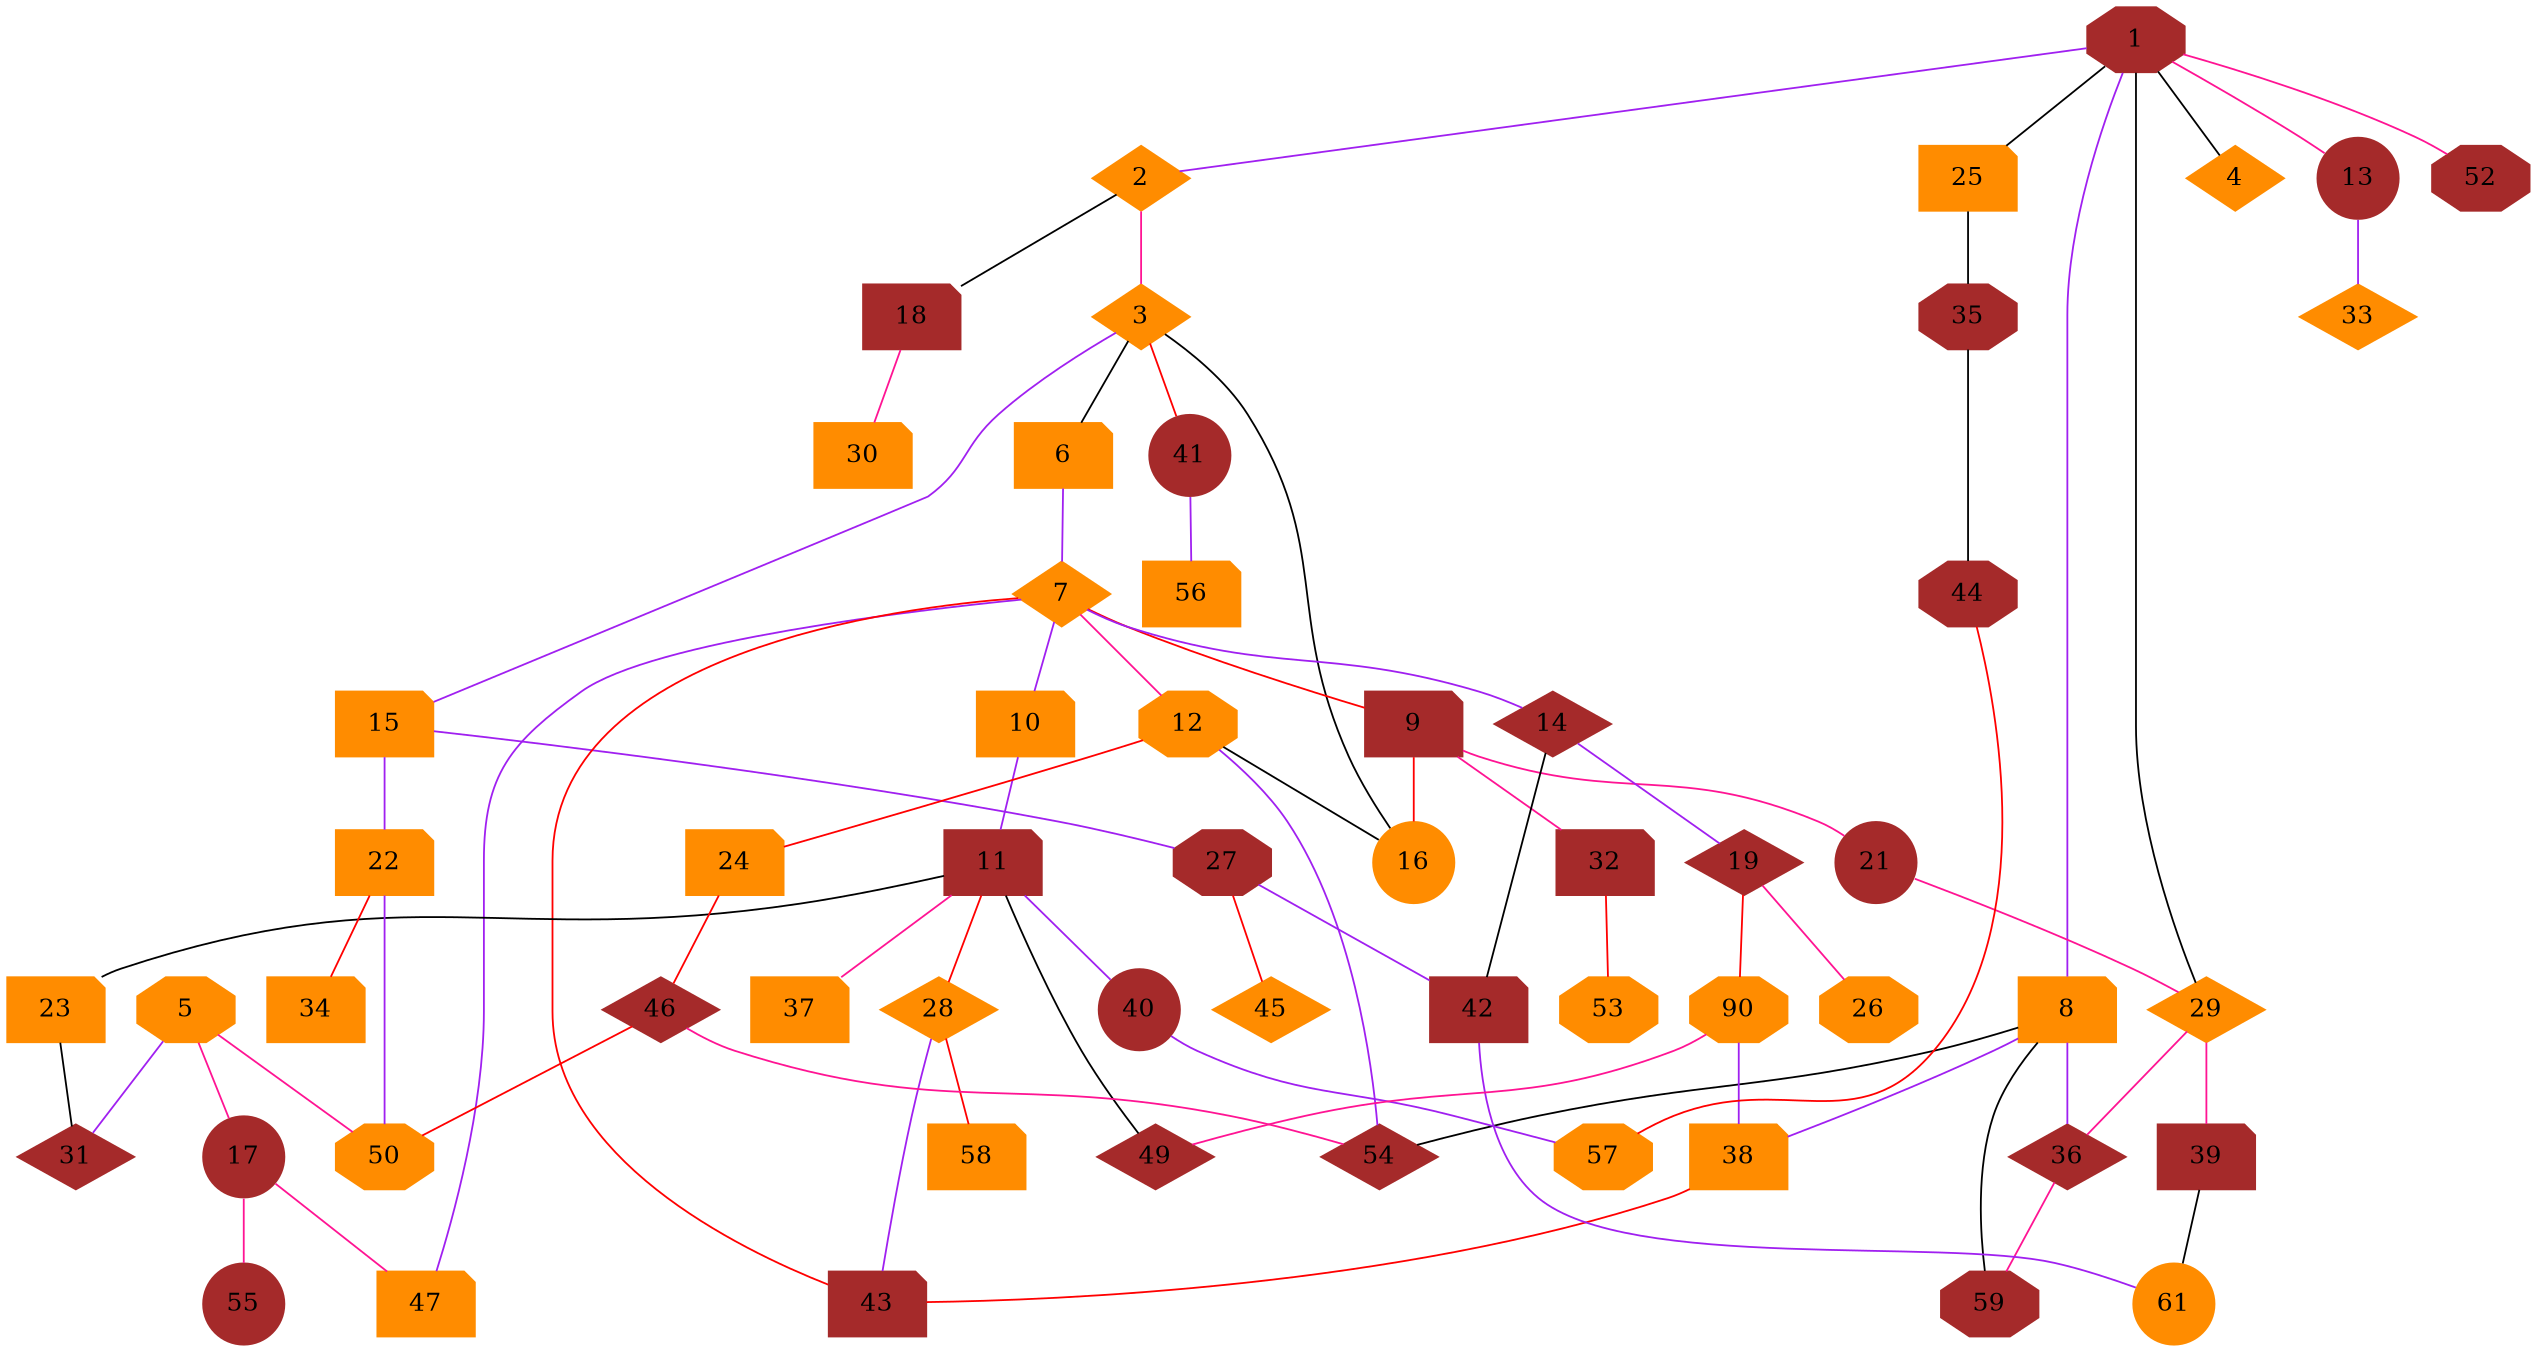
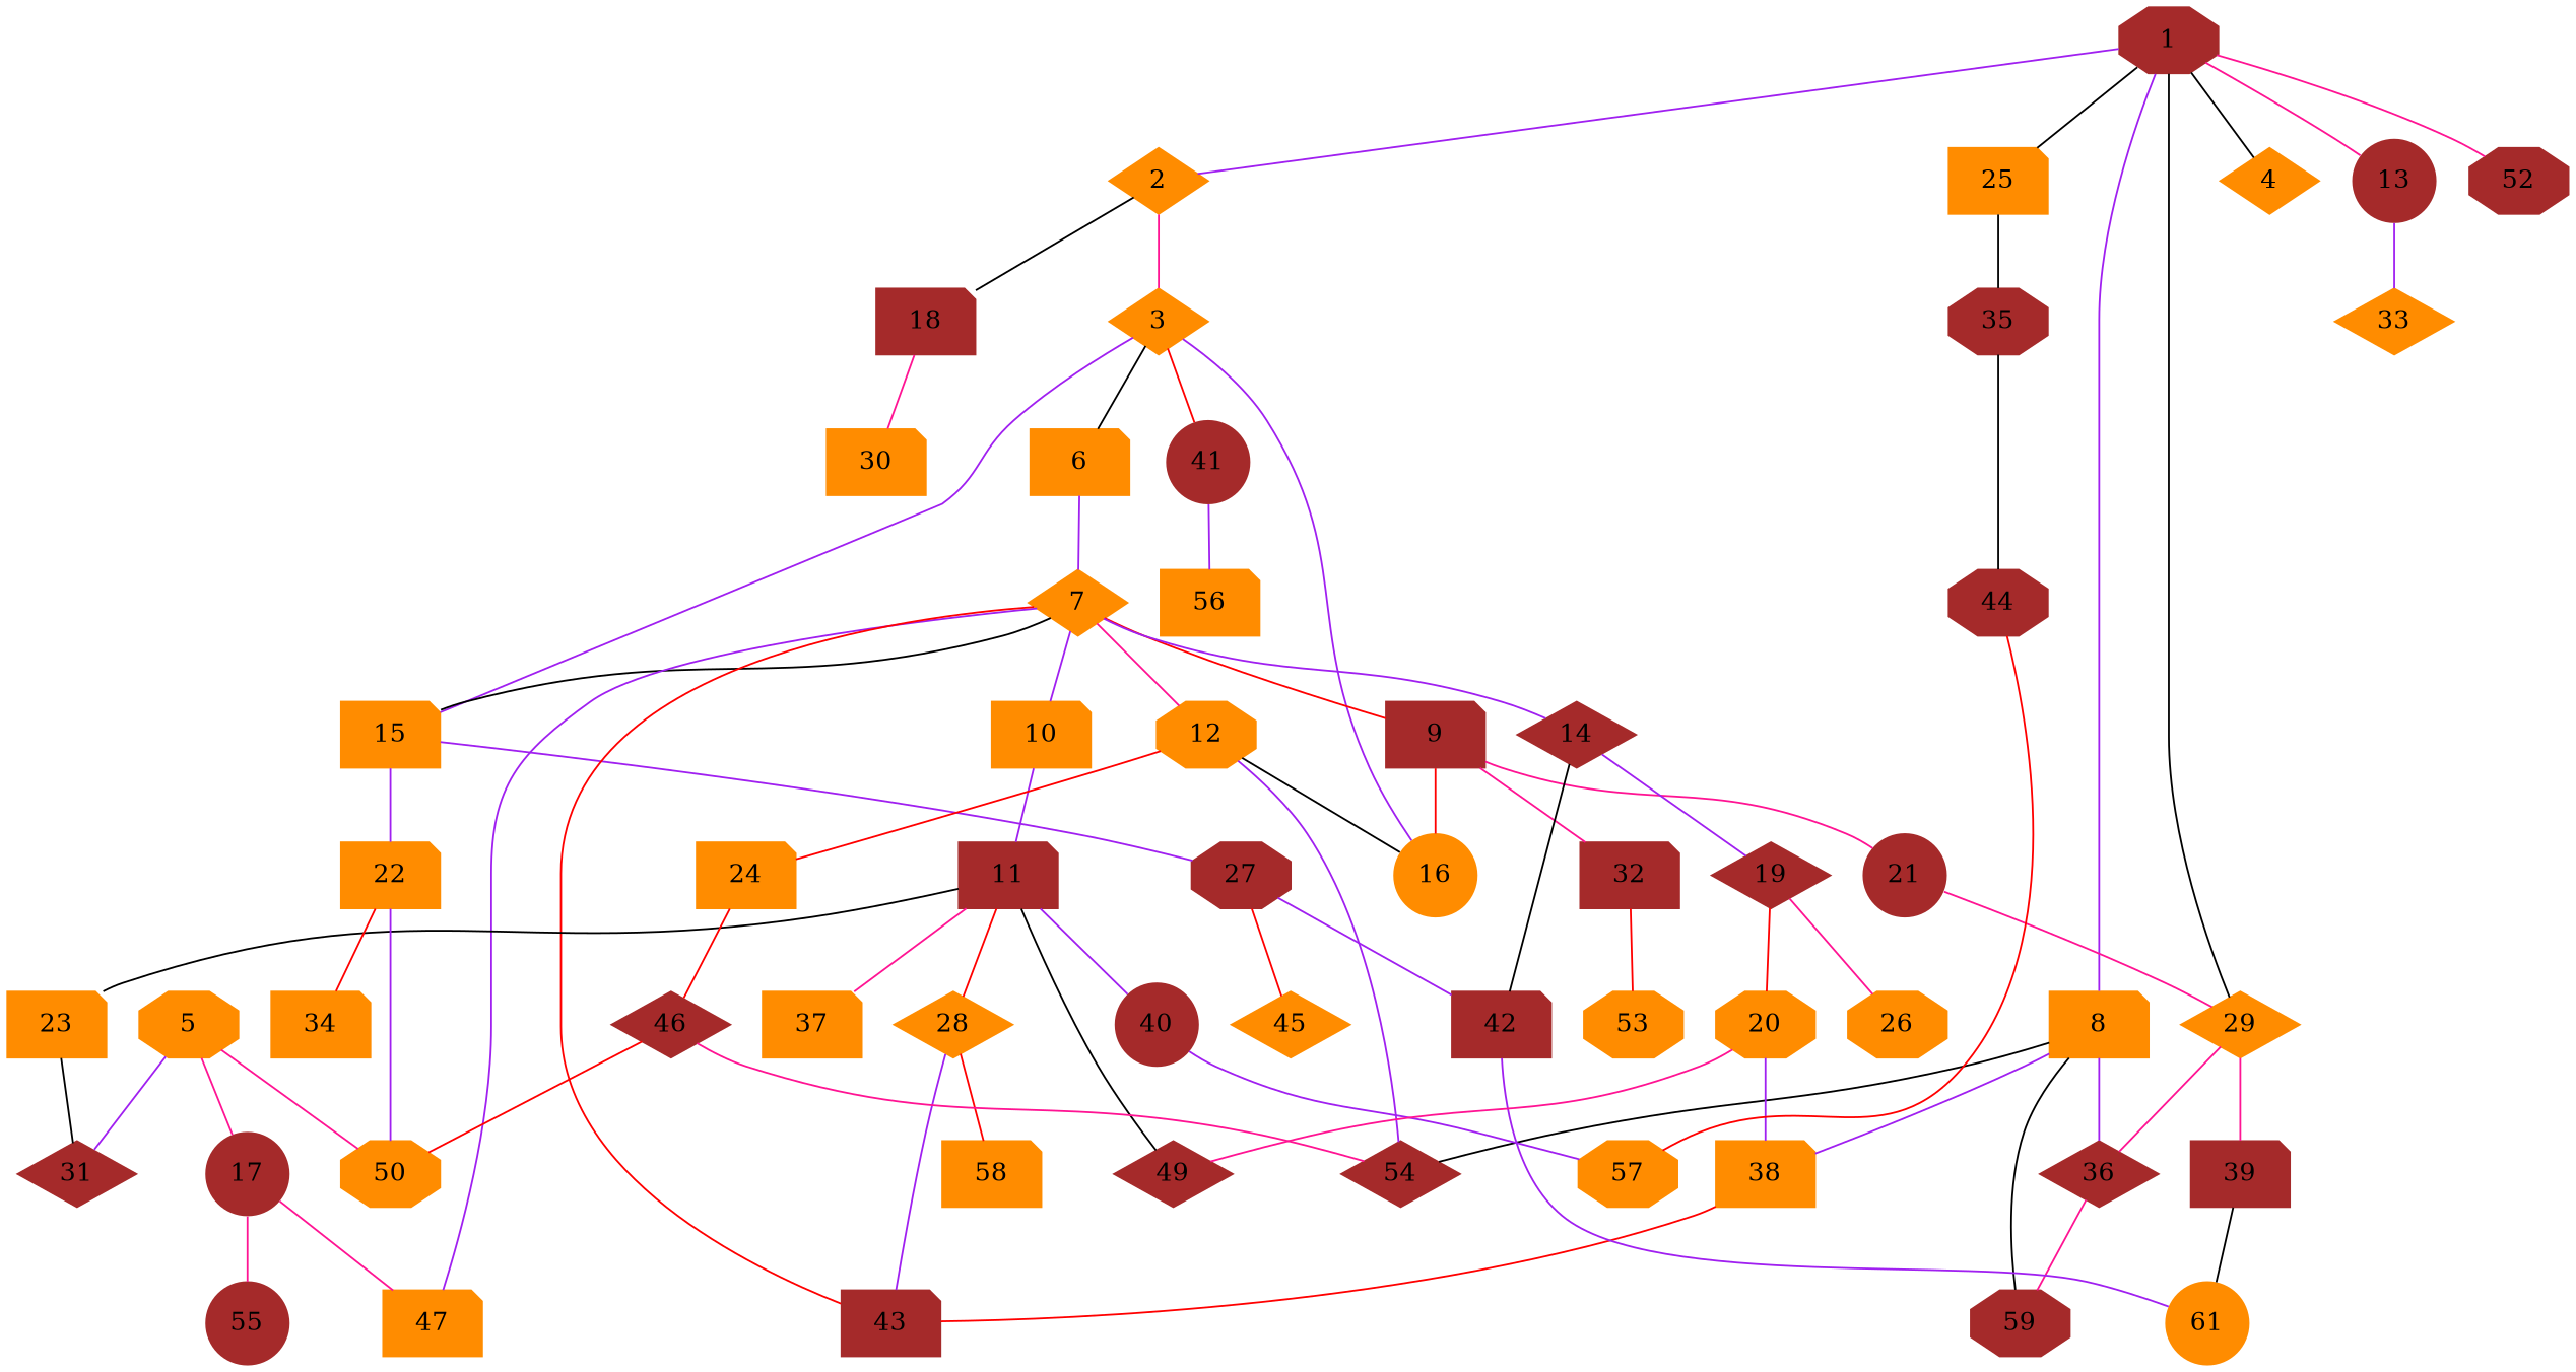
  graph {
    node [color=darkorange shape=note style=filled]
    edge [color=purple]
    1 [color=brown shape=octagon]
    2 [shape=diamond]
    4 [shape=diamond]
    8
    13 [color=brown shape=circle]
    25
    29 [shape=diamond]
    52 [color=brown shape=octagon]
    3 [shape=diamond]
    18 [color=brown]
    36 [color=brown shape=diamond]
    38
    54 [color=brown shape=diamond]
    59 [color=brown shape=octagon]
    33 [shape=diamond]
    35 [color=brown shape=octagon]
    39 [color=brown]
    6
    16 [shape=circle]
    41 [color=brown shape=circle]
    15
    30
    5 [shape=octagon]
    17 [color=brown shape=circle]
    31 [color=brown shape=diamond]
    50 [shape=octagon]
    7 [shape=diamond]
    56
    47
    55 [color=brown shape=circle]
    9 [color=brown]
    10
    12 [shape=octagon]
    14 [color=brown shape=diamond]
    43 [color=brown]
    21 [color=brown shape=circle]
    32 [color=brown]
    11 [color=brown]
    24
    19 [color=brown shape=diamond]
    42 [color=brown]
    22
    27 [color=brown shape=octagon]
    53 [shape=octagon]
    23
    28 [shape=diamond]
    37
    40 [color=brown shape=circle]
    49 [color=brown shape=diamond]
    58
    57 [shape=octagon]
    46 [color=brown shape=diamond]
-   20 [shape=octagon label=90]
+   20 [shape=octagon]
    26 [shape=octagon]
    n55 [label=61 shape=circle]
    34
    45 [shape=diamond]
    44 [color=brown shape=octagon]
    1 -- 2
    1 -- 4 [color=black]
    1 -- 8
    1 -- 13 [color=deeppink]
    1 -- 25 [color=black]
    1 -- 29 [color=black]
    1 -- 52 [color=deeppink]
    2 -- 3 [color=deeppink]
    2 -- 18 [color=black]
    8 -- 36
    8 -- 38
    8 -- 54 [color=black]
    8 -- 59 [color=black]
    13 -- 33
    25 -- 35 [color=black]
    29 -- 36 [color=deeppink]
    29 -- 39 [color=deeppink]
    3 -- 6 [color=black]
-   3 -- 16 [color=black]
+   3 -- 16
    3 -- 41 [color=red]
    3 -- 15
    18 -- 30 [color=deeppink]
    36 -- 59 [color=deeppink]
    38 -- 43 [color=red]
    35 -- 44 [color=black]
    39 -- n55 [color=black]
    6 -- 7
    41 -- 56
    15 -- 22
    15 -- 27
    5 -- 17 [color=deeppink]
    5 -- 31
    5 -- 50 [color=deeppink]
    17 -- 47 [color=deeppink]
    17 -- 55 [color=deeppink]
+   7 -- 15 [color=black]
    7 -- 47
    7 -- 9 [color=red]
    7 -- 10
    7 -- 12 [color=deeppink]
    7 -- 14
    7 -- 43 [color=red]
    9 -- 16 [color=red]
    9 -- 21 [color=deeppink]
    9 -- 32 [color=deeppink]
    10 -- 11
    12 -- 54
    12 -- 16 [color=black]
    12 -- 24 [color=red]
    14 -- 19
    14 -- 42 [color=black]
    21 -- 29 [color=deeppink]
    32 -- 53 [color=red]
    11 -- 23 [color=black]
    11 -- 28 [color=red]
    11 -- 37 [color=deeppink]
    11 -- 40
    11 -- 49 [color=black]
    24 -- 46 [color=red]
    19 -- 20 [color=red]
    19 -- 26 [color=deeppink]
    42 -- n55
    22 -- 50
    22 -- 34 [color=red]
    27 -- 42
    27 -- 45 [color=red]
    23 -- 31 [color=black]
    28 -- 43
    28 -- 58 [color=red]
    40 -- 57
    46 -- 54 [color=deeppink]
    46 -- 50 [color=red]
    20 -- 38
    20 -- 49 [color=deeppink]
    44 -- 57 [color=red]
  }
